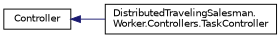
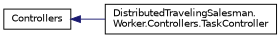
  digraph {
    rankdir=LR
    node [color=black fillcolor=white fontname=Helvetica fontsize=10 shape=record style=filled]
-   n1 [height=0.2 label=Controller width=0.4]
+   n1 [height=0.2 label=Controllers width=0.4]
    n2 [height=0.2 label="DistributedTravelingSalesman.\lWorker.Controllers.TaskController" width=0.4]
    n1 -> n2 [color=midnightblue dir=back fontname=Helvetica fontsize=10 labelfontname=Helvetica labelfontsize=10 style=solid]
  }
